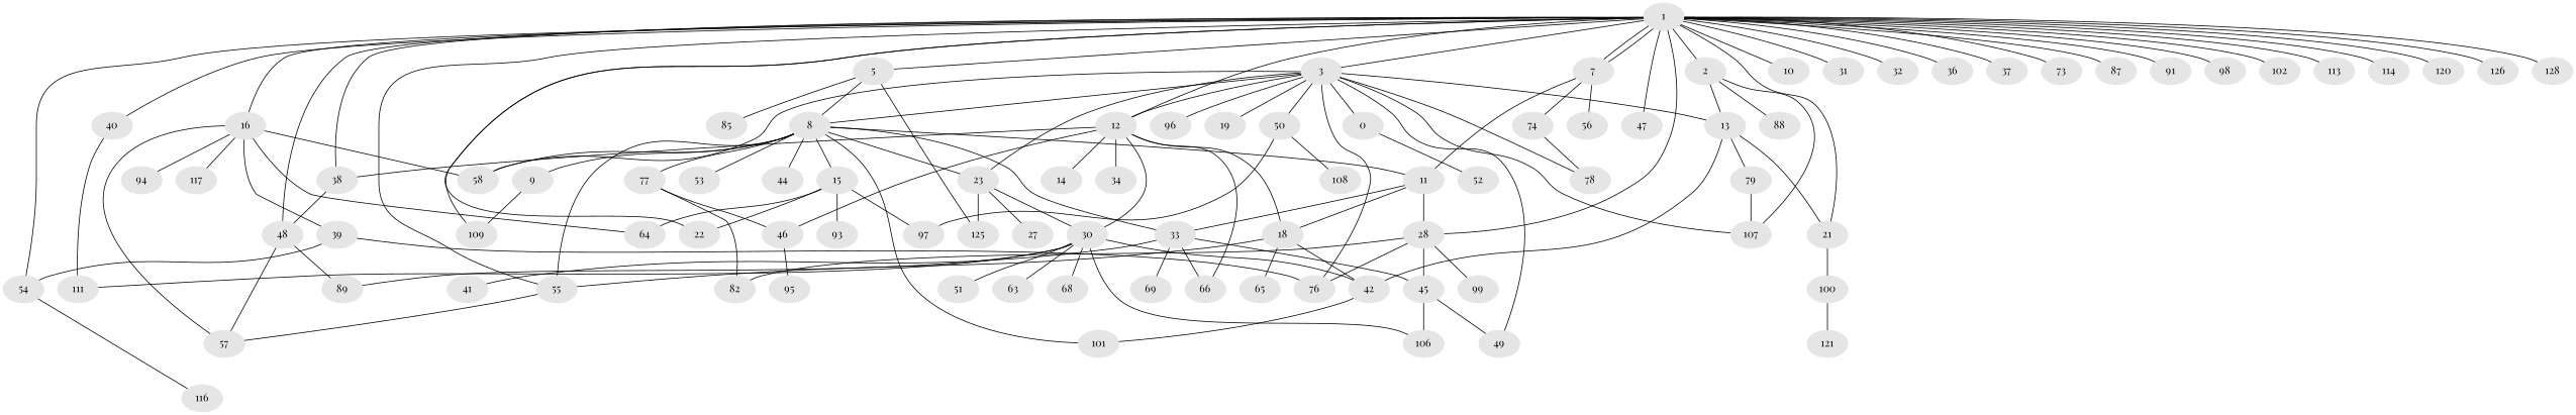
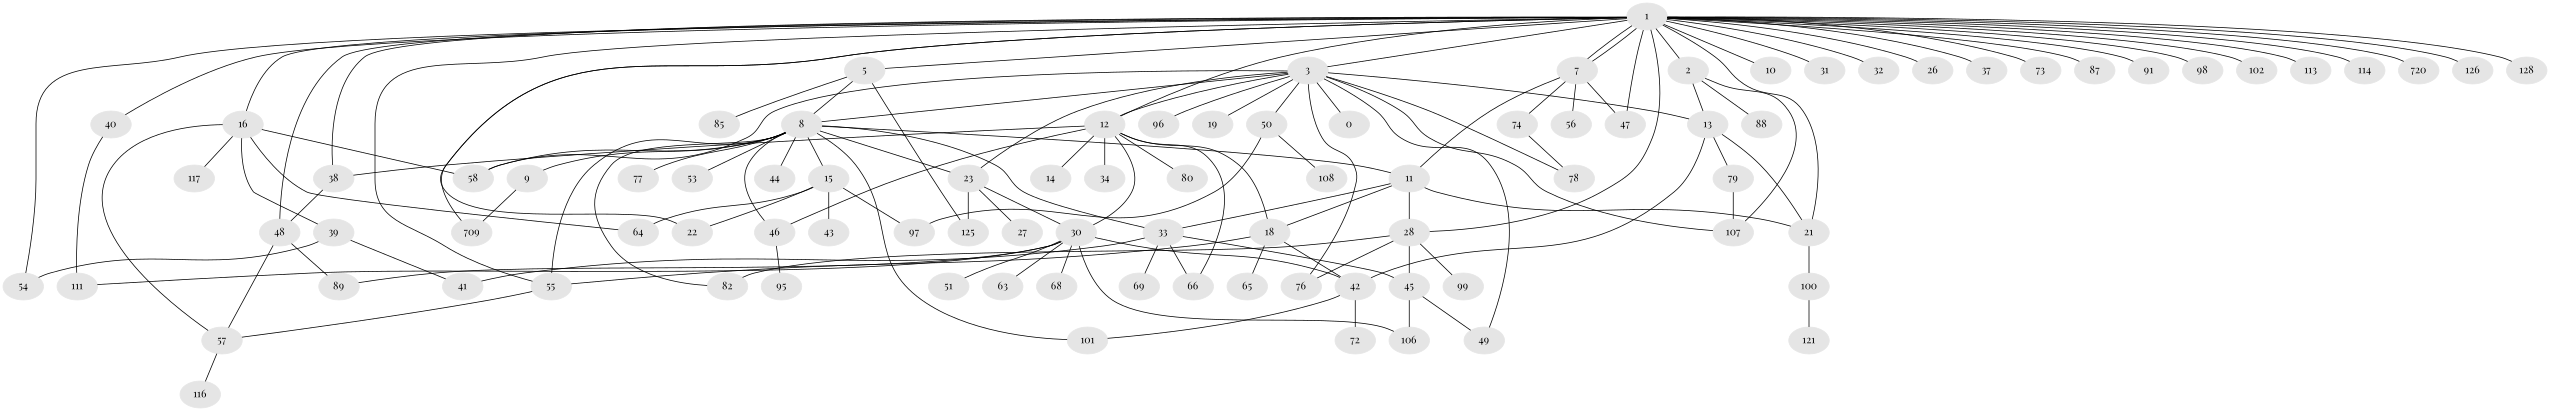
  graph {
    fontname="Playfair Display"
    node [color=gray90 fontname="Playfair Display" style=filled]
    edge [fontname="Playfair Display"]
    1 [super="+4"]
    2 [super="+59"]
    3 [super="+70"]
    5 [super="+122"]
    7 [super="+55"]
    10
    12 [super="+62"]
    16 [super="+25"]
    21 [super="+24"]
    28 [super="+71"]
    31
    32
    n13 [label=55 super="+43"]
-   36
+   36 [label=26]
    37
    38 [super="+105"]
    40
    47 [super="+104"]
    48 [super="+112"]
    54 [super="+90"]
    73
    87
    91
    98
    102
-   109
+   109 [label=709]
    113
    114
-   120
+   120 [label=720]
    126
    128
    22
    13 [super="+81"]
    88
    107 [super="+110"]
    n36 [label=0 super="+29"]
    8 [super="+17"]
    19
    23
    49
    50
    58
    76
    78
    96
    85
    125
    11 [super="+26"]
    56
    74 [super="+127"]
    46 [super="+61"]
    18 [super="+67"]
    14
    30 [super="+84"]
    34 [super="+83"]
    66
+   80
    64 [super="+115"]
    39
    57 [super="+60"]
-   94
    117
    100
    82 [super="+86"]
    45 [super="+123"]
    99
    111
    89
    42 [super="+75"]
    79 [super="+103"]
-   52
    9
    15 [super="+20"]
    33 [super="+92"]
    44
    53
    77
    101
    27
    97
    108
-   93
+   93 [label=43]
    41 [super="+119"]
    69
    95
    65
    51
    63
    68
    106
+   72
    116
    121
    1 -- 2
    1 -- 3 [weight=2]
    1 -- 5
    1 -- 7 [weight=2]
    1 -- 7
    1 -- 10
    1 -- 12 [weight=2]
    1 -- 16 [weight=2]
    1 -- 21 [weight=2]
    1 -- 28
    1 -- 31
    1 -- 32
    1 -- n13
    1 -- 36
    1 -- 37
    1 -- 38
    1 -- 40
    1 -- 47
    1 -- 48
    1 -- 54
    1 -- 73
    1 -- 87
    1 -- 91
    1 -- 98
    1 -- 102
    1 -- 109
    1 -- 113
    1 -- 114
    1 -- 120
    1 -- 126
    1 -- 128
    1 -- 22
    2 -- 13
    2 -- 88
    2 -- 107
    3 -- 12
    3 -- 13
    3 -- 107
    3 -- n36
    3 -- 8
    3 -- 19
    3 -- 23
    3 -- 49
    3 -- 50
    3 -- 58
    3 -- 76
    3 -- 78
    3 -- 96
    5 -- 8
    5 -- 85
    5 -- 125
+   7 -- 47
    7 -- 11
    7 -- 56
    7 -- 74
    12 -- 38
    12 -- 46
    12 -- 18
    12 -- 14
    12 -- 30
    12 -- 34
    12 -- 66
+   12 -- 80
    16 -- 58
    16 -- 64
    16 -- 39
    16 -- 57
-   16 -- 94
    16 -- 117
    21 -- 100
    28 -- 76
    28 -- 82
    28 -- 45
    28 -- 99
    n13 -- 57
    38 -- 48
    40 -- 111
    48 -- 57
    48 -- 89
    13 -- 21
    13 -- 42
    13 -- 79
-   n36 -- 52
    8 -- n13
    8 -- 23
    8 -- 58
    8 -- 11
-   77 -- 46
-   77 -- 82
+   8 -- 46
+   8 -- 82
    8 -- 9
    8 -- 15
    8 -- 33
    8 -- 44
    8 -- 53
    8 -- 77
    8 -- 101
    23 -- 125
    23 -- 30
    23 -- 27
    50 -- 97
    50 -- 108
+   11 -- 21
    11 -- 28
    11 -- 18
    11 -- 33
    74 -- 78
    46 -- 95
    18 -- n13
    18 -- 42
    18 -- 65
    30 -- 111
    30 -- 89
    30 -- 42
    30 -- 51
    30 -- 63
    30 -- 68
    30 -- 106
    39 -- 54
-   39 -- 76
-   54 -- 116
+   39 -- 41
+   57 -- 116
    100 -- 121
    45 -- 49
    45 -- 106
    42 -- 101
+   42 -- 72
    79 -- 107
    9 -- 109
    15 -- 22
    15 -- 64
    15 -- 97
    15 -- 93
    33 -- 66
    33 -- 45
    33 -- 41
    33 -- 69
  }
